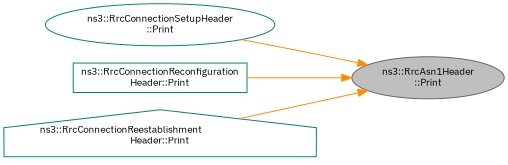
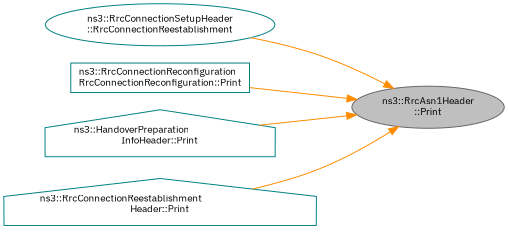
  digraph {
    fontname="IBM Plex Sans"
    rankdir=RL
    node [color=teal fillcolor=white fontname="IBM Plex Sans" fontsize=10 shape=ellipse style=filled]
    edge [color=darkorange dir=back fontname="IBM Plex Sans" fontsize=10 labelfontname=Helvetica labelfontsize=10 style=solid]
    n1 [color=gray40 fillcolor=grey75 fontcolor=black height=0.2 label="ns3::RrcAsn1Header\l::Print" width=0.4]
-   n2 [height=0.2 label="ns3::RrcConnectionSetupHeader\l::Print" width=0.4]
-   n3 [height=0.2 label="ns3::RrcConnectionReconfiguration\lHeader::Print" shape=box width=0.4]
+   n2 [height=0.2 label="ns3::RrcConnectionSetupHeader\l::RrcConnectionReestablishment" width=0.4]
+   n3 [height=0.2 label="ns3::RrcConnectionReconfiguration\lRrcConnectionReconfiguration::Print" shape=box width=0.4]
+   n4 [height=0.2 label="ns3::HandoverPreparation\lInfoHeader::Print" shape=house width=0.4]
    n5 [height=0.2 label="ns3::RrcConnectionReestablishment\lHeader::Print" shape=house width=0.4]
    n1 -> n2
    n1 -> n3
+   n1 -> n4
    n1 -> n5
  }
